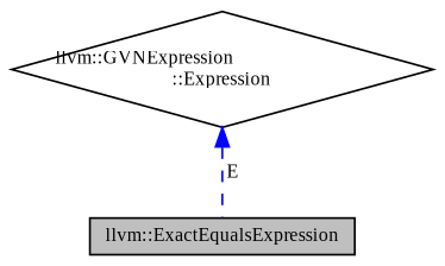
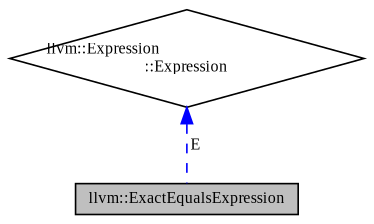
  digraph {
    fontname="Liberation Serif"
    node [color=black fontname="Liberation Serif" fontsize=10]
    n1 [fillcolor=grey75 fontcolor=black height=0.2 label="llvm::ExactEqualsExpression" shape=box style=filled width=0.4]
-   n2 [height=0.2 label="llvm::GVNExpression\l::Expression" shape=diamond width=0.4]
+   n2 [height=0.2 label="llvm::Expression\l::Expression" shape=diamond width=0.4]
    n2 -> n1 [color=blue dir=back fontname="Liberation Serif" fontsize=10 label=" E" labelfontname=Helvetica labelfontsize=10 style=dashed]
  }
